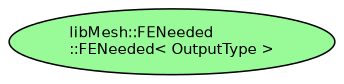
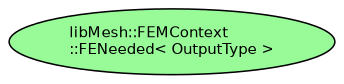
  digraph {
    rankdir=LR
-   n1 [color=black fillcolor=palegreen fontname=Helvetica fontsize=10 height=0.2 label="libMesh::FENeeded\l::FENeeded\< OutputType \>" shape=ellipse style=filled width=0.4]
+   n1 [color=black fillcolor=palegreen fontname=Helvetica fontsize=10 height=0.2 label="libMesh::FEMContext\l::FENeeded\< OutputType \>" shape=ellipse style=filled width=0.4]
  }
